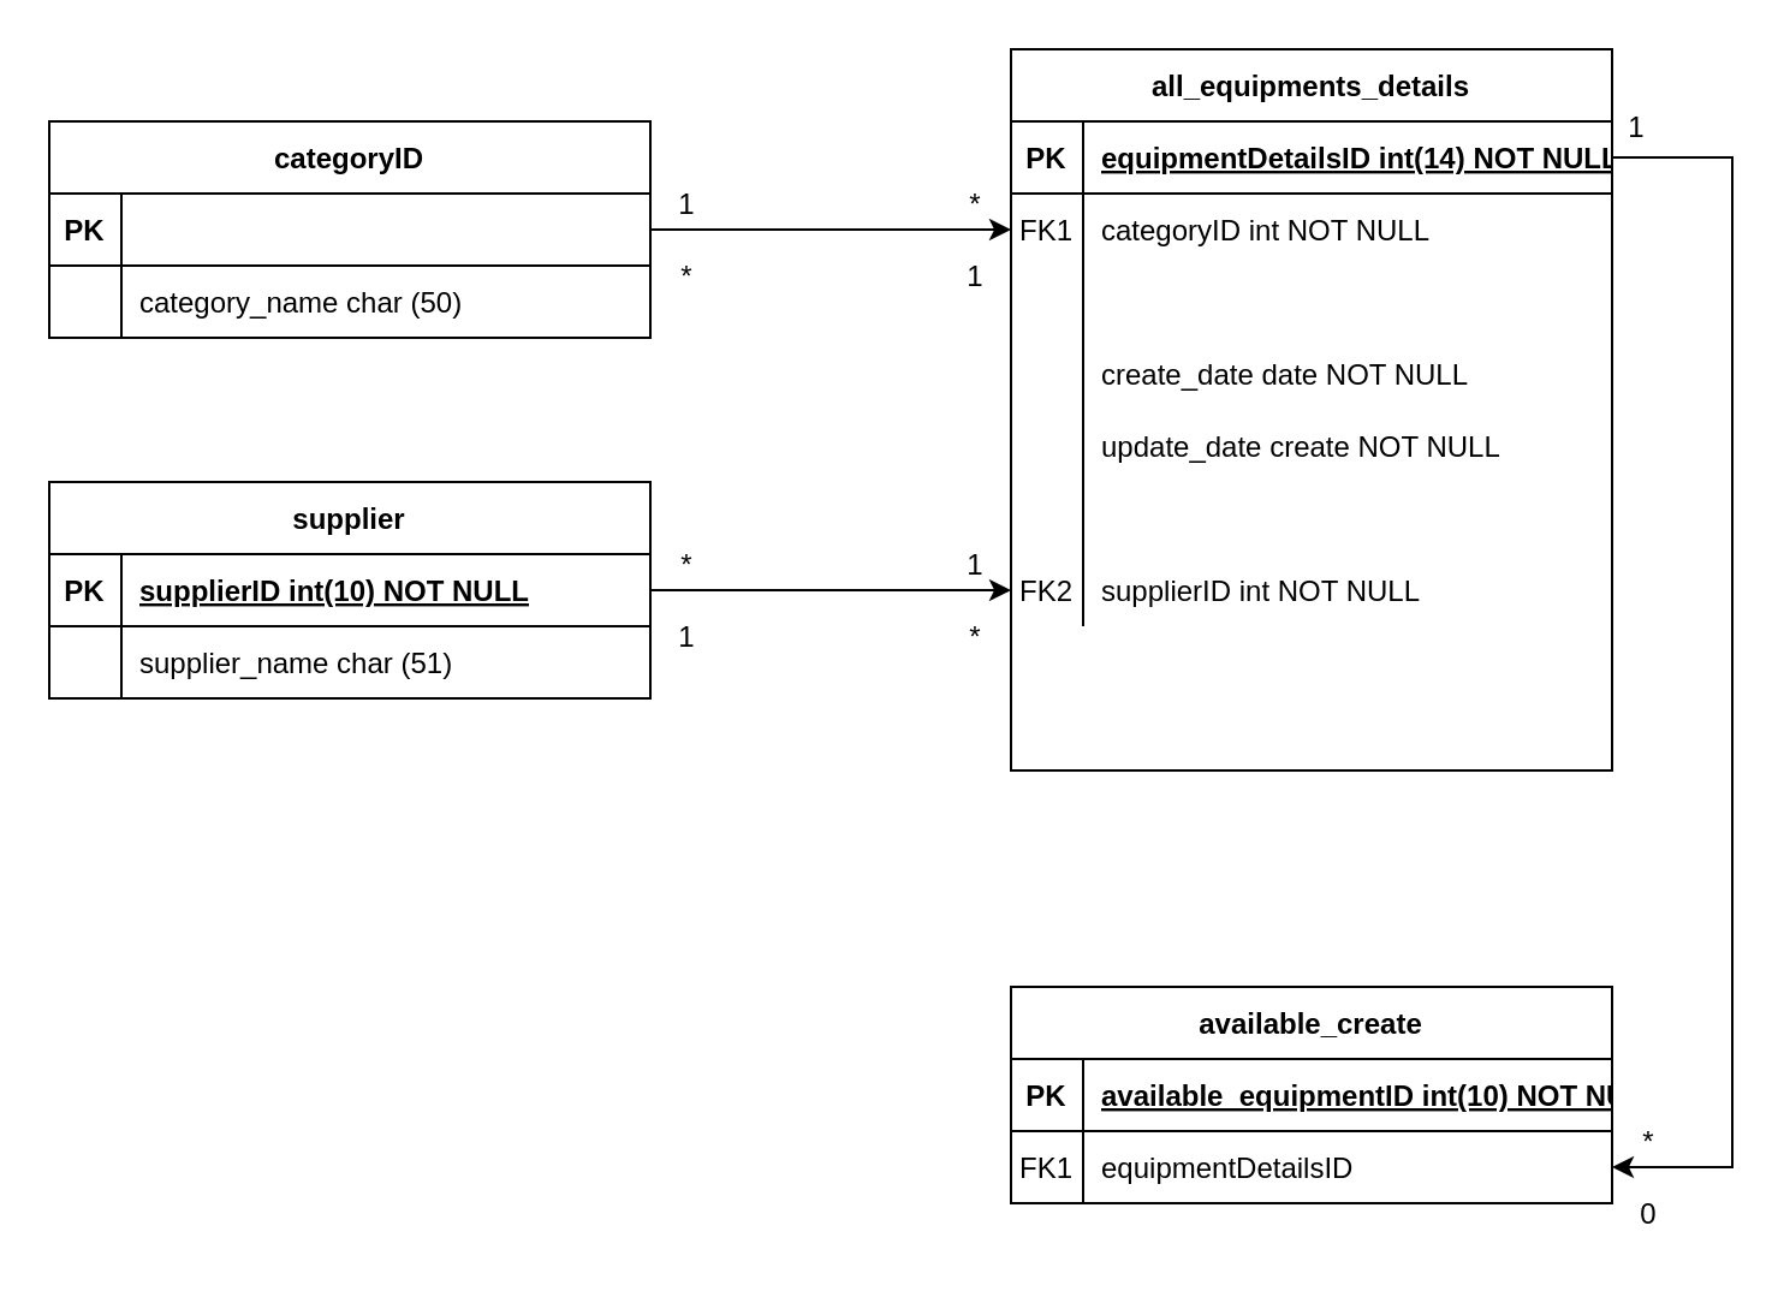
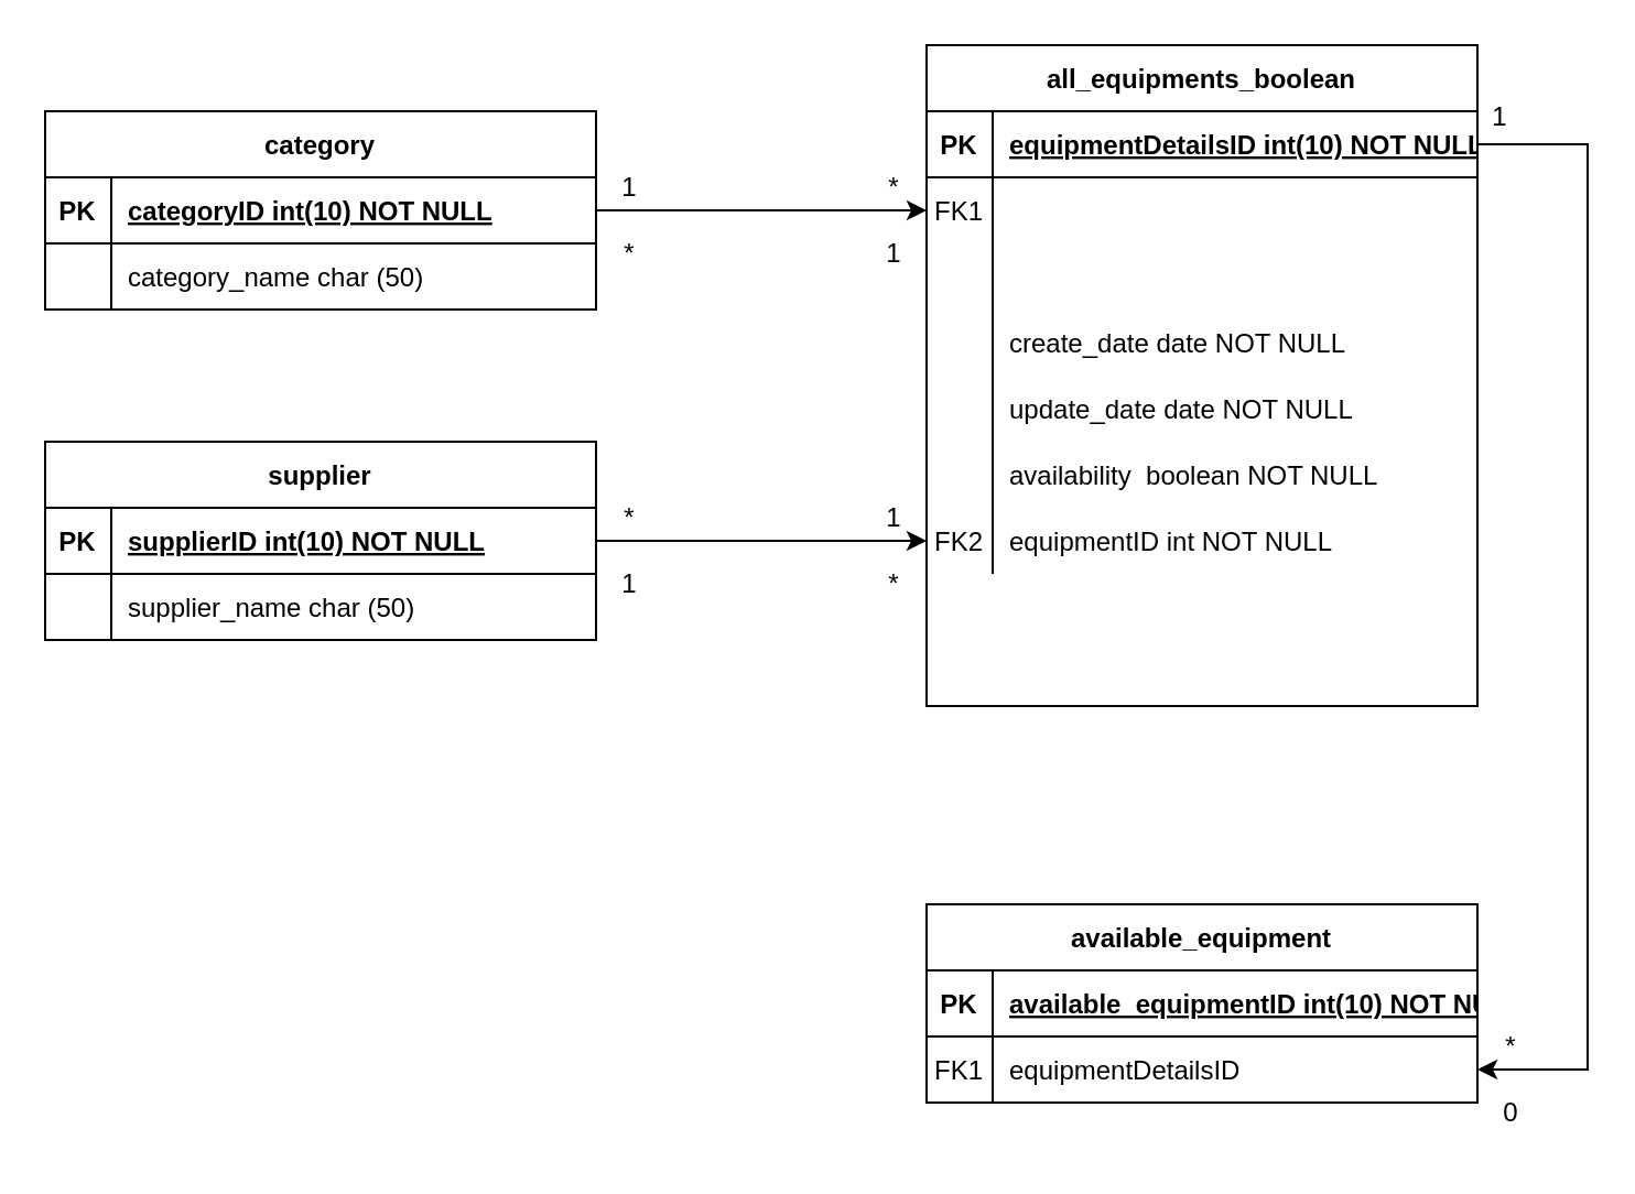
  <mxCell id="0" />
  <mxCell id="1" parent="0" />
- <mxCell id="2" value="categoryID" style="shape=table;startSize=30;container=1;collapsible=1;childLayout=tableLayout;fixedRows=1;rowLines=0;fontStyle=1;align=center;resizeLast=1;" vertex="1" parent="1"><mxGeometry x="20" y="50" width="250" height="90" as="geometry" /></mxCell>
+ <mxCell id="2" value="category" style="shape=table;startSize=30;container=1;collapsible=1;childLayout=tableLayout;fixedRows=1;rowLines=0;fontStyle=1;align=center;resizeLast=1;" vertex="1" parent="1"><mxGeometry x="20" y="50" width="250" height="90" as="geometry" /></mxCell>
  <mxCell id="3" value="" style="shape=partialRectangle;collapsible=0;dropTarget=0;pointerEvents=0;fillColor=none;points=[[0,0.5],[1,0.5]];portConstraint=eastwest;top=0;left=0;right=0;bottom=1;" vertex="1" parent="2"><mxGeometry y="30" width="250" height="30" as="geometry" /></mxCell>
  <mxCell id="4" value="PK" style="shape=partialRectangle;overflow=hidden;connectable=0;fillColor=none;top=0;left=0;bottom=0;right=0;fontStyle=1;" vertex="1" parent="3"><mxGeometry width="30" height="30" as="geometry"><mxRectangle width="30" height="30" as="alternateBounds" /></mxGeometry></mxCell>
+ <mxCell id="5" value="categoryID int(10) NOT NULL " style="shape=partialRectangle;overflow=hidden;connectable=0;fillColor=none;top=0;left=0;bottom=0;right=0;align=left;spacingLeft=6;fontStyle=5;" vertex="1" parent="3"><mxGeometry x="30" width="220" height="30" as="geometry"><mxRectangle width="220" height="30" as="alternateBounds" /></mxGeometry></mxCell>
  <mxCell id="6" value="" style="shape=partialRectangle;collapsible=0;dropTarget=0;pointerEvents=0;fillColor=none;points=[[0,0.5],[1,0.5]];portConstraint=eastwest;top=0;left=0;right=0;bottom=0;" vertex="1" parent="2"><mxGeometry y="60" width="250" height="30" as="geometry" /></mxCell>
  <mxCell id="7" value="" style="shape=partialRectangle;overflow=hidden;connectable=0;fillColor=none;top=0;left=0;bottom=0;right=0;" vertex="1" parent="6"><mxGeometry width="30" height="30" as="geometry"><mxRectangle width="30" height="30" as="alternateBounds" /></mxGeometry></mxCell>
  <mxCell id="8" value="category_name char (50)" style="shape=partialRectangle;overflow=hidden;connectable=0;fillColor=none;top=0;left=0;bottom=0;right=0;align=left;spacingLeft=6;" vertex="1" parent="6"><mxGeometry x="30" width="220" height="30" as="geometry"><mxRectangle width="220" height="30" as="alternateBounds" /></mxGeometry></mxCell>
  <mxCell id="9" value="supplier" style="shape=table;startSize=30;container=1;collapsible=1;childLayout=tableLayout;fixedRows=1;rowLines=0;fontStyle=1;align=center;resizeLast=1;" vertex="1" parent="1"><mxGeometry x="20" y="200" width="250" height="90" as="geometry" /></mxCell>
  <mxCell id="10" value="" style="shape=partialRectangle;collapsible=0;dropTarget=0;pointerEvents=0;fillColor=none;points=[[0,0.5],[1,0.5]];portConstraint=eastwest;top=0;left=0;right=0;bottom=1;" vertex="1" parent="9"><mxGeometry y="30" width="250" height="30" as="geometry" /></mxCell>
  <mxCell id="11" value="PK" style="shape=partialRectangle;overflow=hidden;connectable=0;fillColor=none;top=0;left=0;bottom=0;right=0;fontStyle=1;" vertex="1" parent="10"><mxGeometry width="30" height="30" as="geometry"><mxRectangle width="30" height="30" as="alternateBounds" /></mxGeometry></mxCell>
  <mxCell id="12" value="supplierID int(10) NOT NULL " style="shape=partialRectangle;overflow=hidden;connectable=0;fillColor=none;top=0;left=0;bottom=0;right=0;align=left;spacingLeft=6;fontStyle=5;" vertex="1" parent="10"><mxGeometry x="30" width="220" height="30" as="geometry"><mxRectangle width="220" height="30" as="alternateBounds" /></mxGeometry></mxCell>
  <mxCell id="13" value="" style="shape=partialRectangle;collapsible=0;dropTarget=0;pointerEvents=0;fillColor=none;points=[[0,0.5],[1,0.5]];portConstraint=eastwest;top=0;left=0;right=0;bottom=0;" vertex="1" parent="9"><mxGeometry y="60" width="250" height="30" as="geometry" /></mxCell>
  <mxCell id="14" value="" style="shape=partialRectangle;overflow=hidden;connectable=0;fillColor=none;top=0;left=0;bottom=0;right=0;" vertex="1" parent="13"><mxGeometry width="30" height="30" as="geometry"><mxRectangle width="30" height="30" as="alternateBounds" /></mxGeometry></mxCell>
- <mxCell id="15" value="supplier_name char (51)" style="shape=partialRectangle;overflow=hidden;connectable=0;fillColor=none;top=0;left=0;bottom=0;right=0;align=left;spacingLeft=6;" vertex="1" parent="13"><mxGeometry x="30" width="220" height="30" as="geometry"><mxRectangle width="220" height="30" as="alternateBounds" /></mxGeometry></mxCell>
- <mxCell id="16" value="all_equipments_details" style="shape=table;startSize=30;container=1;collapsible=1;childLayout=tableLayout;fixedRows=1;rowLines=0;fontStyle=1;align=center;resizeLast=1;" vertex="1" parent="1"><mxGeometry x="420" y="20" width="250" height="300" as="geometry" /></mxCell>
+ <mxCell id="15" value="supplier_name char (50)" style="shape=partialRectangle;overflow=hidden;connectable=0;fillColor=none;top=0;left=0;bottom=0;right=0;align=left;spacingLeft=6;" vertex="1" parent="13"><mxGeometry x="30" width="220" height="30" as="geometry"><mxRectangle width="220" height="30" as="alternateBounds" /></mxGeometry></mxCell>
+ <mxCell id="16" value="all_equipments_boolean" style="shape=table;startSize=30;container=1;collapsible=1;childLayout=tableLayout;fixedRows=1;rowLines=0;fontStyle=1;align=center;resizeLast=1;" vertex="1" parent="1"><mxGeometry x="420" y="20" width="250" height="300" as="geometry" /></mxCell>
  <mxCell id="17" value="" style="shape=partialRectangle;collapsible=0;dropTarget=0;pointerEvents=0;fillColor=none;points=[[0,0.5],[1,0.5]];portConstraint=eastwest;top=0;left=0;right=0;bottom=1;" vertex="1" parent="16"><mxGeometry y="30" width="250" height="30" as="geometry" /></mxCell>
  <mxCell id="18" value="PK" style="shape=partialRectangle;overflow=hidden;connectable=0;fillColor=none;top=0;left=0;bottom=0;right=0;fontStyle=1;" vertex="1" parent="17"><mxGeometry width="30" height="30" as="geometry"><mxRectangle width="30" height="30" as="alternateBounds" /></mxGeometry></mxCell>
- <mxCell id="19" value="equipmentDetailsID int(14) NOT NULL " style="shape=partialRectangle;overflow=hidden;connectable=0;fillColor=none;top=0;left=0;bottom=0;right=0;align=left;spacingLeft=6;fontStyle=5;" vertex="1" parent="17"><mxGeometry x="30" width="220" height="30" as="geometry"><mxRectangle width="220" height="30" as="alternateBounds" /></mxGeometry></mxCell>
+ <mxCell id="19" value="equipmentDetailsID int(10) NOT NULL " style="shape=partialRectangle;overflow=hidden;connectable=0;fillColor=none;top=0;left=0;bottom=0;right=0;align=left;spacingLeft=6;fontStyle=5;" vertex="1" parent="17"><mxGeometry x="30" width="220" height="30" as="geometry"><mxRectangle width="220" height="30" as="alternateBounds" /></mxGeometry></mxCell>
  <mxCell id="20" value="" style="shape=partialRectangle;collapsible=0;dropTarget=0;pointerEvents=0;fillColor=none;points=[[0,0.5],[1,0.5]];portConstraint=eastwest;top=0;left=0;right=0;bottom=0;" vertex="1" parent="16"><mxGeometry y="60" width="250" height="30" as="geometry" /></mxCell>
  <mxCell id="21" value="FK1" style="shape=partialRectangle;overflow=hidden;connectable=0;fillColor=none;top=0;left=0;bottom=0;right=0;" vertex="1" parent="20"><mxGeometry width="30" height="30" as="geometry"><mxRectangle width="30" height="30" as="alternateBounds" /></mxGeometry></mxCell>
- <mxCell id="22" value="categoryID int NOT NULL" style="shape=partialRectangle;overflow=hidden;connectable=0;fillColor=none;top=0;left=0;bottom=0;right=0;align=left;spacingLeft=6;" vertex="1" parent="20"><mxGeometry x="30" width="220" height="30" as="geometry"><mxRectangle width="220" height="30" as="alternateBounds" /></mxGeometry></mxCell>
  <mxCell id="23" value="" style="shape=partialRectangle;collapsible=0;dropTarget=0;pointerEvents=0;fillColor=none;points=[[0,0.5],[1,0.5]];portConstraint=eastwest;top=0;left=0;right=0;bottom=0;" vertex="1" parent="16"><mxGeometry y="90" width="250" height="30" as="geometry" /></mxCell>
  <mxCell id="24" value="" style="shape=partialRectangle;overflow=hidden;connectable=0;fillColor=none;top=0;left=0;bottom=0;right=0;" vertex="1" parent="23"><mxGeometry width="30" height="30" as="geometry"><mxRectangle width="30" height="30" as="alternateBounds" /></mxGeometry></mxCell>
  <mxCell id="25" value="" style="shape=partialRectangle;collapsible=0;dropTarget=0;pointerEvents=0;fillColor=none;points=[[0,0.5],[1,0.5]];portConstraint=eastwest;top=0;left=0;right=0;bottom=0;" vertex="1" parent="16"><mxGeometry y="120" width="250" height="30" as="geometry" /></mxCell>
  <mxCell id="26" value="" style="shape=partialRectangle;overflow=hidden;connectable=0;fillColor=none;top=0;left=0;bottom=0;right=0;" vertex="1" parent="25"><mxGeometry width="30" height="30" as="geometry"><mxRectangle width="30" height="30" as="alternateBounds" /></mxGeometry></mxCell>
  <mxCell id="27" value="create_date date NOT NULL" style="shape=partialRectangle;overflow=hidden;connectable=0;fillColor=none;top=0;left=0;bottom=0;right=0;align=left;spacingLeft=6;" vertex="1" parent="25"><mxGeometry x="30" width="220" height="30" as="geometry"><mxRectangle width="220" height="30" as="alternateBounds" /></mxGeometry></mxCell>
  <mxCell id="28" value="" style="shape=partialRectangle;collapsible=0;dropTarget=0;pointerEvents=0;fillColor=none;points=[[0,0.5],[1,0.5]];portConstraint=eastwest;top=0;left=0;right=0;bottom=0;" vertex="1" parent="16"><mxGeometry y="150" width="250" height="30" as="geometry" /></mxCell>
  <mxCell id="29" value="" style="shape=partialRectangle;overflow=hidden;connectable=0;fillColor=none;top=0;left=0;bottom=0;right=0;" vertex="1" parent="28"><mxGeometry width="30" height="30" as="geometry"><mxRectangle width="30" height="30" as="alternateBounds" /></mxGeometry></mxCell>
- <mxCell id="30" value="update_date create NOT NULL" style="shape=partialRectangle;overflow=hidden;connectable=0;fillColor=none;top=0;left=0;bottom=0;right=0;align=left;spacingLeft=6;" vertex="1" parent="28"><mxGeometry x="30" width="220" height="30" as="geometry"><mxRectangle width="220" height="30" as="alternateBounds" /></mxGeometry></mxCell>
+ <mxCell id="30" value="update_date date NOT NULL" style="shape=partialRectangle;overflow=hidden;connectable=0;fillColor=none;top=0;left=0;bottom=0;right=0;align=left;spacingLeft=6;" vertex="1" parent="28"><mxGeometry x="30" width="220" height="30" as="geometry"><mxRectangle width="220" height="30" as="alternateBounds" /></mxGeometry></mxCell>
  <mxCell id="31" value="" style="shape=partialRectangle;collapsible=0;dropTarget=0;pointerEvents=0;fillColor=none;points=[[0,0.5],[1,0.5]];portConstraint=eastwest;top=0;left=0;right=0;bottom=0;" vertex="1" parent="16"><mxGeometry y="180" width="250" height="30" as="geometry" /></mxCell>
  <mxCell id="32" value="" style="shape=partialRectangle;overflow=hidden;connectable=0;fillColor=none;top=0;left=0;bottom=0;right=0;" vertex="1" parent="31"><mxGeometry width="30" height="30" as="geometry"><mxRectangle width="30" height="30" as="alternateBounds" /></mxGeometry></mxCell>
+ <mxCell id="33" value="availability  boolean NOT NULL" style="shape=partialRectangle;overflow=hidden;connectable=0;fillColor=none;top=0;left=0;bottom=0;right=0;align=left;spacingLeft=6;" vertex="1" parent="31"><mxGeometry x="30" width="220" height="30" as="geometry"><mxRectangle width="220" height="30" as="alternateBounds" /></mxGeometry></mxCell>
  <mxCell id="34" value="" style="shape=partialRectangle;collapsible=0;dropTarget=0;pointerEvents=0;fillColor=none;points=[[0,0.5],[1,0.5]];portConstraint=eastwest;top=0;left=0;right=0;bottom=0;" vertex="1" parent="16"><mxGeometry y="210" width="250" height="30" as="geometry" /></mxCell>
  <mxCell id="35" value="FK2" style="shape=partialRectangle;overflow=hidden;connectable=0;fillColor=none;top=0;left=0;bottom=0;right=0;" vertex="1" parent="34"><mxGeometry width="30" height="30" as="geometry"><mxRectangle width="30" height="30" as="alternateBounds" /></mxGeometry></mxCell>
- <mxCell id="36" value="supplierID int NOT NULL" style="shape=partialRectangle;overflow=hidden;connectable=0;fillColor=none;top=0;left=0;bottom=0;right=0;align=left;spacingLeft=6;" vertex="1" parent="34"><mxGeometry x="30" width="220" height="30" as="geometry"><mxRectangle width="220" height="30" as="alternateBounds" /></mxGeometry></mxCell>
+ <mxCell id="36" value="equipmentID int NOT NULL" style="shape=partialRectangle;overflow=hidden;connectable=0;fillColor=none;top=0;left=0;bottom=0;right=0;align=left;spacingLeft=6;" vertex="1" parent="34"><mxGeometry x="30" width="220" height="30" as="geometry"><mxRectangle width="220" height="30" as="alternateBounds" /></mxGeometry></mxCell>
  <mxCell id="37" value="" style="shape=partialRectangle;collapsible=0;dropTarget=0;pointerEvents=0;fillColor=none;points=[[0,0.5],[1,0.5]];portConstraint=eastwest;top=0;left=0;right=0;bottom=0;" vertex="1" parent="16"><mxGeometry y="240" width="250" height="30" as="geometry" /></mxCell>
  <mxCell id="38" value="" style="shape=partialRectangle;overflow=hidden;connectable=0;fillColor=none;top=0;left=0;bottom=0;right=0;" vertex="1" parent="37"><mxGeometry width="30" height="30" as="geometry"><mxRectangle width="30" height="30" as="alternateBounds" /></mxGeometry></mxCell>
  <mxCell id="39" value="" style="shape=partialRectangle;collapsible=0;dropTarget=0;pointerEvents=0;fillColor=none;points=[[0,0.5],[1,0.5]];portConstraint=eastwest;top=0;left=0;right=0;bottom=0;" vertex="1" parent="16"><mxGeometry y="270" width="250" height="30" as="geometry" /></mxCell>
  <mxCell id="40" value="" style="shape=partialRectangle;overflow=hidden;connectable=0;fillColor=none;top=0;left=0;bottom=0;right=0;" vertex="1" parent="39"><mxGeometry width="30" height="30" as="geometry"><mxRectangle width="30" height="30" as="alternateBounds" /></mxGeometry></mxCell>
  <mxCell id="41" style="edgeStyle=orthogonalEdgeStyle;rounded=0;orthogonalLoop=1;jettySize=auto;html=1;exitX=1;exitY=0.5;exitDx=0;exitDy=0;entryX=0;entryY=0.5;entryDx=0;entryDy=0;" edge="1" parent="1" source="3" target="20"><mxGeometry relative="1" as="geometry" /></mxCell>
  <mxCell id="42" style="edgeStyle=orthogonalEdgeStyle;rounded=0;orthogonalLoop=1;jettySize=auto;html=1;exitX=1;exitY=0.5;exitDx=0;exitDy=0;entryX=0;entryY=0.5;entryDx=0;entryDy=0;" edge="1" parent="1" source="10" target="34"><mxGeometry relative="1" as="geometry" /></mxCell>
  <mxCell id="43" value="1" style="text;html=1;align=center;verticalAlign=middle;resizable=0;points=[];autosize=1;strokeColor=none;fillColor=none;" vertex="1" parent="1"><mxGeometry x="390" y="100" width="30" height="30" as="geometry" /></mxCell>
  <mxCell id="44" value="1" style="text;html=1;align=center;verticalAlign=middle;resizable=0;points=[];autosize=1;strokeColor=none;fillColor=none;" vertex="1" parent="1"><mxGeometry x="270" y="70" width="30" height="30" as="geometry" /></mxCell>
  <mxCell id="45" value="*" style="text;html=1;align=center;verticalAlign=middle;resizable=0;points=[];autosize=1;strokeColor=none;fillColor=none;" vertex="1" parent="1"><mxGeometry x="390" y="250" width="30" height="30" as="geometry" /></mxCell>
  <mxCell id="46" value="*" style="text;html=1;align=center;verticalAlign=middle;resizable=0;points=[];autosize=1;strokeColor=none;fillColor=none;" vertex="1" parent="1"><mxGeometry x="270" y="220" width="30" height="30" as="geometry" /></mxCell>
- <mxCell id="47" value="available_create" style="shape=table;startSize=30;container=1;collapsible=1;childLayout=tableLayout;fixedRows=1;rowLines=0;fontStyle=1;align=center;resizeLast=1;" vertex="1" parent="1"><mxGeometry x="420" y="410" width="250" height="90" as="geometry" /></mxCell>
+ <mxCell id="47" value="available_equipment" style="shape=table;startSize=30;container=1;collapsible=1;childLayout=tableLayout;fixedRows=1;rowLines=0;fontStyle=1;align=center;resizeLast=1;" vertex="1" parent="1"><mxGeometry x="420" y="410" width="250" height="90" as="geometry" /></mxCell>
  <mxCell id="48" value="" style="shape=partialRectangle;collapsible=0;dropTarget=0;pointerEvents=0;fillColor=none;points=[[0,0.5],[1,0.5]];portConstraint=eastwest;top=0;left=0;right=0;bottom=1;" vertex="1" parent="47"><mxGeometry y="30" width="250" height="30" as="geometry" /></mxCell>
  <mxCell id="49" value="PK" style="shape=partialRectangle;overflow=hidden;connectable=0;fillColor=none;top=0;left=0;bottom=0;right=0;fontStyle=1;" vertex="1" parent="48"><mxGeometry width="30" height="30" as="geometry"><mxRectangle width="30" height="30" as="alternateBounds" /></mxGeometry></mxCell>
  <mxCell id="50" value="available_equipmentID int(10) NOT NULL " style="shape=partialRectangle;overflow=hidden;connectable=0;fillColor=none;top=0;left=0;bottom=0;right=0;align=left;spacingLeft=6;fontStyle=5;" vertex="1" parent="48"><mxGeometry x="30" width="220" height="30" as="geometry"><mxRectangle width="220" height="30" as="alternateBounds" /></mxGeometry></mxCell>
  <mxCell id="51" value="" style="shape=partialRectangle;collapsible=0;dropTarget=0;pointerEvents=0;fillColor=none;points=[[0,0.5],[1,0.5]];portConstraint=eastwest;top=0;left=0;right=0;bottom=0;" vertex="1" parent="47"><mxGeometry y="60" width="250" height="30" as="geometry" /></mxCell>
  <mxCell id="52" value="FK1" style="shape=partialRectangle;overflow=hidden;connectable=0;fillColor=none;top=0;left=0;bottom=0;right=0;" vertex="1" parent="51"><mxGeometry width="30" height="30" as="geometry"><mxRectangle width="30" height="30" as="alternateBounds" /></mxGeometry></mxCell>
  <mxCell id="53" value="equipmentDetailsID" style="shape=partialRectangle;overflow=hidden;connectable=0;fillColor=none;top=0;left=0;bottom=0;right=0;align=left;spacingLeft=6;" vertex="1" parent="51"><mxGeometry x="30" width="220" height="30" as="geometry"><mxRectangle width="220" height="30" as="alternateBounds" /></mxGeometry></mxCell>
  <mxCell id="54" style="edgeStyle=orthogonalEdgeStyle;rounded=0;orthogonalLoop=1;jettySize=auto;html=1;exitX=1;exitY=0.5;exitDx=0;exitDy=0;entryX=1;entryY=0.5;entryDx=0;entryDy=0;" edge="1" parent="1" source="17" target="51"><mxGeometry relative="1" as="geometry"><mxPoint x="690" y="485" as="targetPoint" /><Array as="points"><mxPoint x="720" y="65" /><mxPoint x="720" y="485" /></Array></mxGeometry></mxCell>
  <mxCell id="55" value="*" style="text;html=1;align=center;verticalAlign=middle;resizable=0;points=[];autosize=1;strokeColor=none;fillColor=none;" vertex="1" parent="1"><mxGeometry x="670" y="460" width="30" height="30" as="geometry" /></mxCell>
  <mxCell id="56" value="0" style="text;html=1;align=center;verticalAlign=middle;resizable=0;points=[];autosize=1;strokeColor=none;fillColor=none;" vertex="1" parent="1"><mxGeometry x="670" y="490" width="30" height="30" as="geometry" /></mxCell>
  <mxCell id="57" value="1" style="text;html=1;align=center;verticalAlign=middle;resizable=0;points=[];autosize=1;strokeColor=none;fillColor=none;" vertex="1" parent="1"><mxGeometry x="270" y="250" width="30" height="30" as="geometry" /></mxCell>
  <mxCell id="58" value="*" style="text;html=1;align=center;verticalAlign=middle;resizable=0;points=[];autosize=1;strokeColor=none;fillColor=none;" vertex="1" parent="1"><mxGeometry x="390" y="70" width="30" height="30" as="geometry" /></mxCell>
  <mxCell id="59" value="*" style="text;html=1;align=center;verticalAlign=middle;resizable=0;points=[];autosize=1;strokeColor=none;fillColor=none;" vertex="1" parent="1"><mxGeometry x="270" y="100" width="30" height="30" as="geometry" /></mxCell>
  <mxCell id="60" value="1" style="text;html=1;align=center;verticalAlign=middle;resizable=0;points=[];autosize=1;strokeColor=none;fillColor=none;" vertex="1" parent="1"><mxGeometry x="390" y="220" width="30" height="30" as="geometry" /></mxCell>
  <mxCell id="61" value="1" style="text;html=1;align=center;verticalAlign=middle;resizable=0;points=[];autosize=1;strokeColor=none;fillColor=none;" vertex="1" parent="1"><mxGeometry x="665" y="38" width="30" height="30" as="geometry" /></mxCell>
